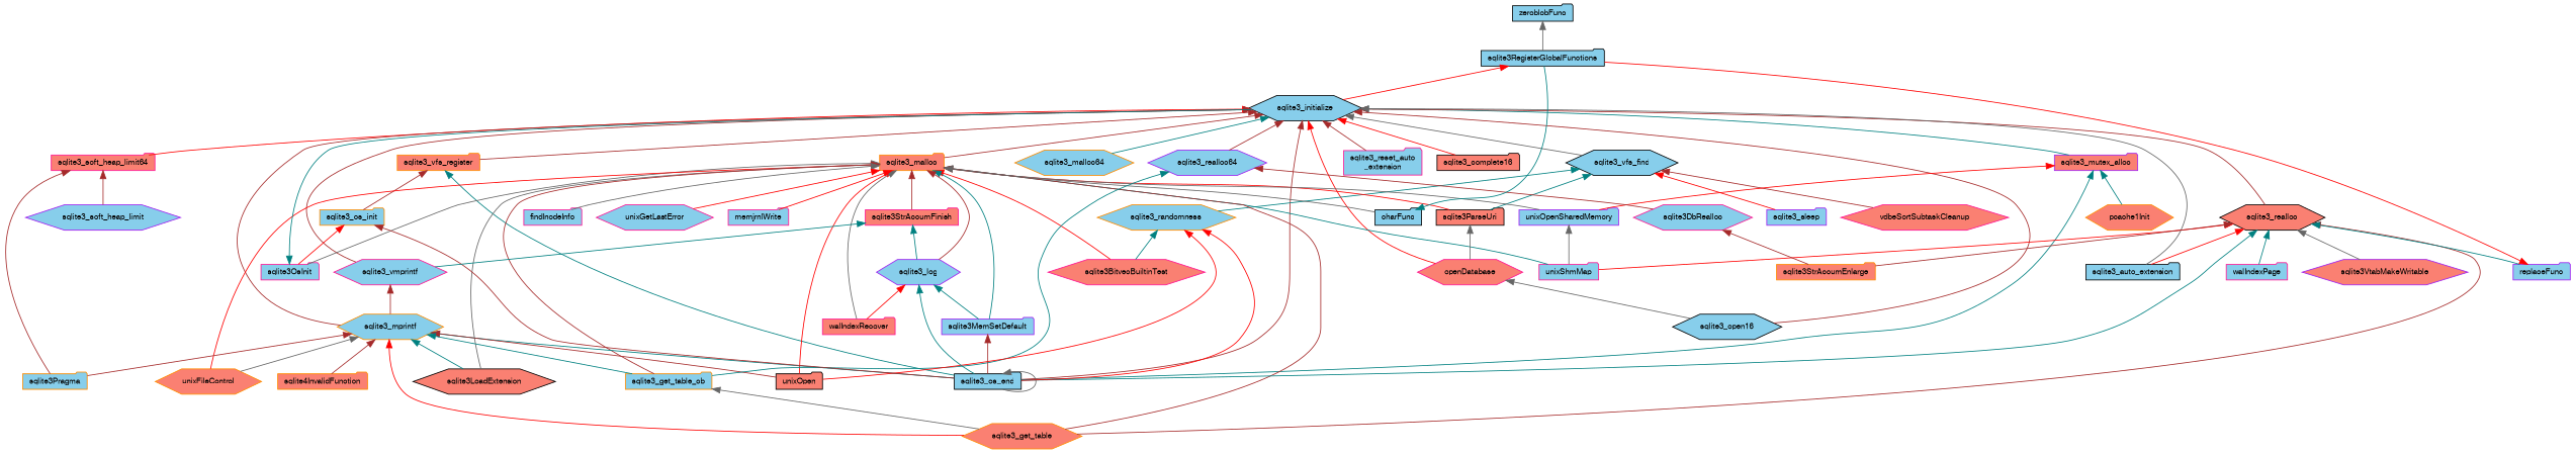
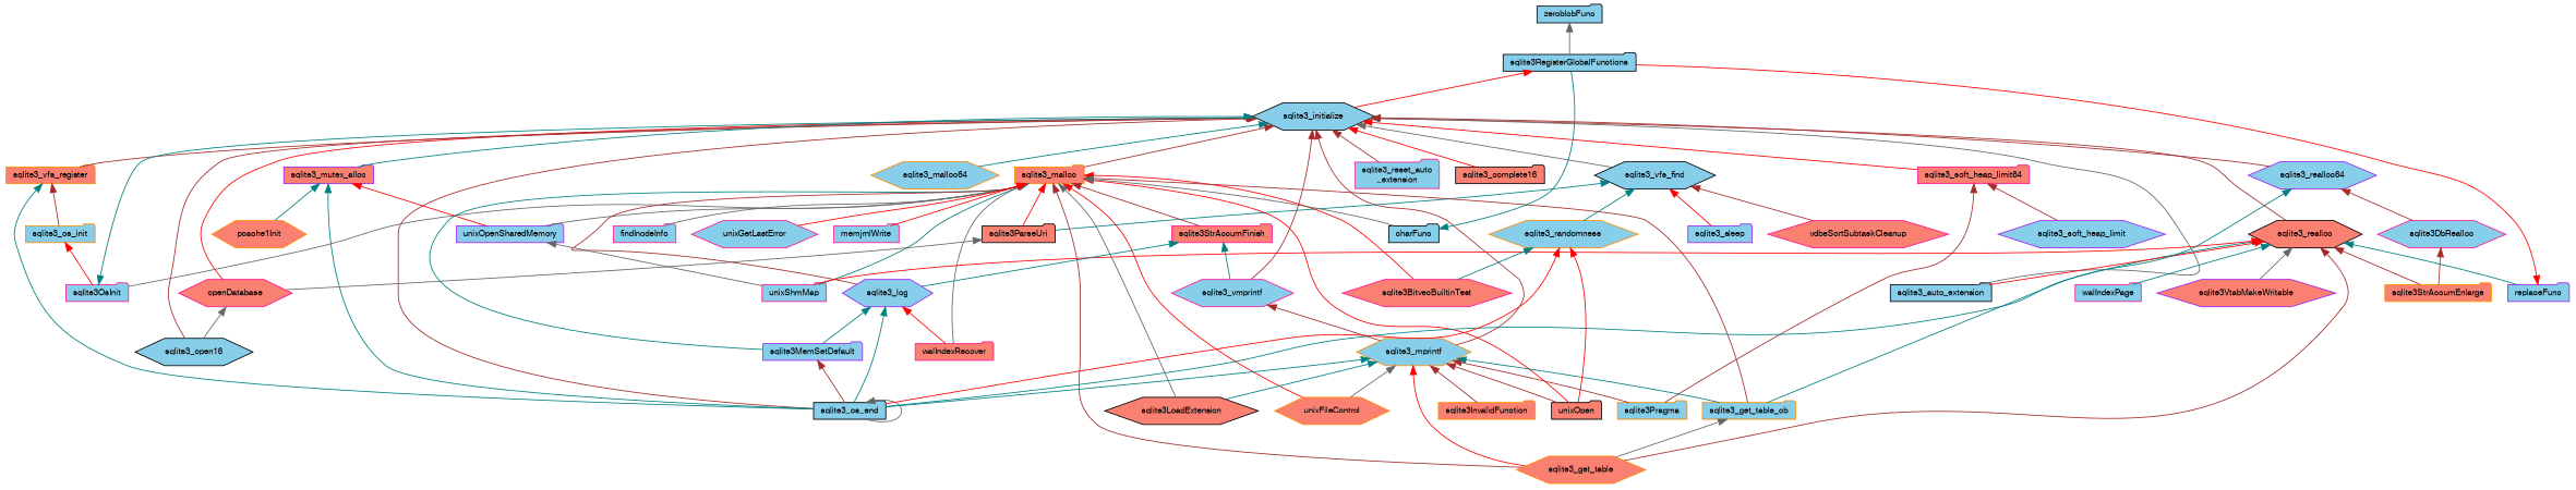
  digraph {
    rankdir=TB
    node [color=deeppink fillcolor=skyblue fontname=FreeSans fontsize=10 shape=folder style=filled]
    edge [color=brown dir=back fontname=FreeSans fontsize=10 labelfontname=FreeSans labelfontsize=10 style=solid]
    n1 [color=black fontcolor=black height=0.2 label=zeroblobFunc width=0.4]
    n2 [color=black height=0.2 label=sqlite3RegisterGlobalFunctions width=0.4]
    n3 [color=black height=0.2 label=sqlite3_initialize shape=hexagon width=0.4]
    n4 [color=black height=0.2 label=sqlite3_vfs_find shape=hexagon width=0.4]
    n5 [color=black height=0.2 label=sqlite3_os_end width=0.4]
    n6 [fillcolor=salmon height=0.2 label=openDatabase shape=hexagon width=0.4]
    n7 [color=black height=0.2 label=sqlite3_open16 shape=hexagon width=0.4]
    n8 [color=darkorange fillcolor=salmon height=0.2 label=sqlite3_vfs_register width=0.4]
    n9 [color=purple fillcolor=salmon height=0.2 label=sqlite3_mutex_alloc width=0.4]
    n10 [fillcolor=salmon height=0.2 label=sqlite3_soft_heap_limit64 width=0.4]
    n11 [color=darkorange fillcolor=salmon height=0.2 label=sqlite3_malloc width=0.4]
    n12 [height=0.2 label=sqlite3_vmprintf shape=hexagon width=0.4]
    n13 [color=darkorange height=0.2 label=sqlite3_mprintf shape=hexagon width=0.4]
    n14 [color=darkorange height=0.2 label=sqlite3_malloc64 shape=hexagon width=0.4]
    n15 [color=black fillcolor=salmon height=0.2 label=sqlite3_realloc shape=hexagon width=0.4]
    n16 [color=black height=0.2 label=sqlite3_auto_extension width=0.4]
    n17 [color=purple height=0.2 label=sqlite3_realloc64 shape=hexagon width=0.4]
    n18 [height=0.2 label="sqlite3_reset_auto\l_extension" width=0.4]
    n19 [color=black fillcolor=salmon height=0.2 label=sqlite3_complete16 width=0.4]
    n20 [color=darkorange height=0.2 label=sqlite3_randomness shape=hexagon width=0.4]
    n21 [fillcolor=salmon height=0.2 label=vdbeSortSubtaskCleanup shape=hexagon width=0.4]
    n22 [color=black fillcolor=salmon height=0.2 label=sqlite3ParseUri width=0.4]
    n23 [color=purple height=0.2 label=sqlite3_sleep width=0.4]
    n24 [color=darkorange height=0.2 label=sqlite3_os_init width=0.4]
    n25 [color=purple height=0.2 label=unixOpenSharedMemory width=0.4]
    n26 [color=darkorange fillcolor=salmon height=0.2 label=pcache1Init shape=hexagon width=0.4]
    n27 [color=purple height=0.2 label=sqlite3_soft_heap_limit shape=hexagon width=0.4]
    n28 [color=darkorange height=0.2 label=sqlite3Pragma width=0.4]
    n29 [color=black fillcolor=salmon height=0.2 label=unixOpen width=0.4]
    n30 [fillcolor=salmon height=0.2 label=sqlite3BitvecBuiltinTest shape=hexagon width=0.4]
    n31 [height=0.2 label=sqlite3OsInit width=0.4]
    n32 [height=0.2 label=unixShmMap width=0.4]
    n33 [color=purple height=0.2 label=sqlite3MemSetDefault width=0.4]
    n34 [fillcolor=salmon height=0.2 label=sqlite3StrAccumFinish width=0.4]
    n35 [color=darkorange fillcolor=salmon height=0.2 label=unixFileControl shape=hexagon width=0.4]
    n36 [color=black fillcolor=salmon height=0.2 label=sqlite3LoadExtension shape=hexagon width=0.4]
    n37 [color=darkorange height=0.2 label=sqlite3_get_table_cb width=0.4]
    n38 [color=darkorange fillcolor=salmon height=0.2 label=sqlite3_get_table shape=hexagon width=0.4]
    n39 [color=purple height=0.2 label=sqlite3_log shape=hexagon width=0.4]
    n40 [fillcolor=salmon height=0.2 label=walIndexRecover width=0.4]
    n41 [height=0.2 label=findInodeInfo width=0.4]
    n42 [height=0.2 label=unixGetLastError shape=hexagon width=0.4]
    n43 [height=0.2 label=memjrnlWrite width=0.4]
    n44 [color=black height=0.2 label=charFunc width=0.4]
-   n45 [color=darkorange fillcolor=salmon height=0.2 label=sqlite4InvalidFunction width=0.4]
+   n45 [color=darkorange fillcolor=salmon height=0.2 label=sqlite3InvalidFunction width=0.4]
    n46 [color=darkorange fillcolor=salmon height=0.2 label=sqlite3StrAccumEnlarge width=0.4]
    n47 [height=0.2 label=walIndexPage width=0.4]
    n48 [color=purple height=0.2 label=replaceFunc width=0.4]
    n49 [color=purple fillcolor=salmon height=0.2 label=sqlite3VtabMakeWritable shape=hexagon width=0.4]
    n50 [height=0.2 label=sqlite3DbRealloc shape=hexagon width=0.4]
    n1 -> n2 [color=gray40]
    n2 -> n3 [color=red]
    n3 -> n4 [color=gray40]
    n3 -> n5
    n3 -> n6 [color=red]
    n3 -> n7
    n3 -> n8
    n3 -> n9 [color=teal]
    n3 -> n10 [color=red]
    n3 -> n11
    n3 -> n12
    n3 -> n13
    n3 -> n14 [color=teal]
    n3 -> n15
    n3 -> n16 [color=gray40]
    n3 -> n17
    n3 -> n18
    n3 -> n19 [color=red]
    n4 -> n20 [color=teal]
    n4 -> n21
    n4 -> n22 [color=teal]
    n4 -> n23 [color=red]
    n5 -> n5 [color=gray40]
    n6 -> n7 [color=gray40]
    n8 -> n5 [color=teal]
    n8 -> n24
    n9 -> n5 [color=teal]
    n9 -> n25 [color=red]
    n9 -> n26 [color=teal]
    n10 -> n27
    n10 -> n28
    n11 -> n22 [color=red]
    n11 -> n25 [color=gray40]
    n11 -> n29 [color=red]
    n11 -> n30 [color=red]
    n11 -> n31 [color=gray40]
    n11 -> n32 [color=teal]
    n11 -> n33 [color=teal]
    n11 -> n34
    n11 -> n35 [color=red]
    n11 -> n36 [color=gray40]
    n11 -> n37
    n11 -> n38
    n11 -> n39
    n11 -> n40 [color=gray40]
    n11 -> n41 [color=gray40]
    n11 -> n42 [color=red]
    n11 -> n43 [color=red]
    n11 -> n44 [color=gray40]
    n12 -> n13
    n13 -> n5 [color=teal]
    n13 -> n28
    n13 -> n29
    n13 -> n35 [color=gray40]
    n13 -> n36 [color=teal]
    n13 -> n37 [color=teal]
    n13 -> n38 [color=red]
    n13 -> n45
    n15 -> n5 [color=teal]
    n15 -> n16 [color=red]
    n15 -> n32 [color=red]
    n15 -> n38
    n15 -> n46
    n15 -> n47 [color=teal]
    n15 -> n48 [color=teal]
    n15 -> n49 [color=gray40]
    n17 -> n37 [color=teal]
    n17 -> n50
    n20 -> n5 [color=red]
    n20 -> n29 [color=red]
    n20 -> n30 [color=teal]
    n22 -> n6 [color=gray40]
-   n24 -> n5
    n24 -> n31 [color=red]
    n25 -> n32 [color=gray40]
    n31 -> n3 [color=teal]
    n33 -> n5
    n34 -> n12 [color=teal]
    n34 -> n39 [color=teal]
    n37 -> n38 [color=gray40]
    n39 -> n5 [color=teal]
    n39 -> n33 [color=teal]
    n39 -> n40 [color=red]
    n44 -> n2 [color=teal]
    n48 -> n2 [color=red]
    n50 -> n46
  }
